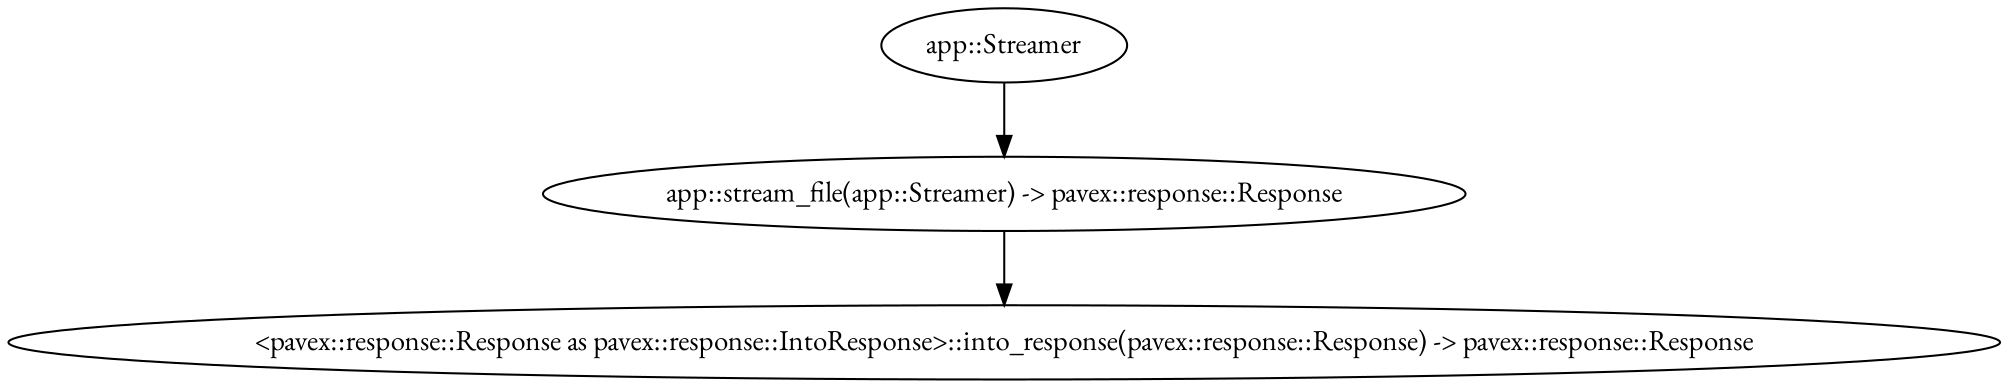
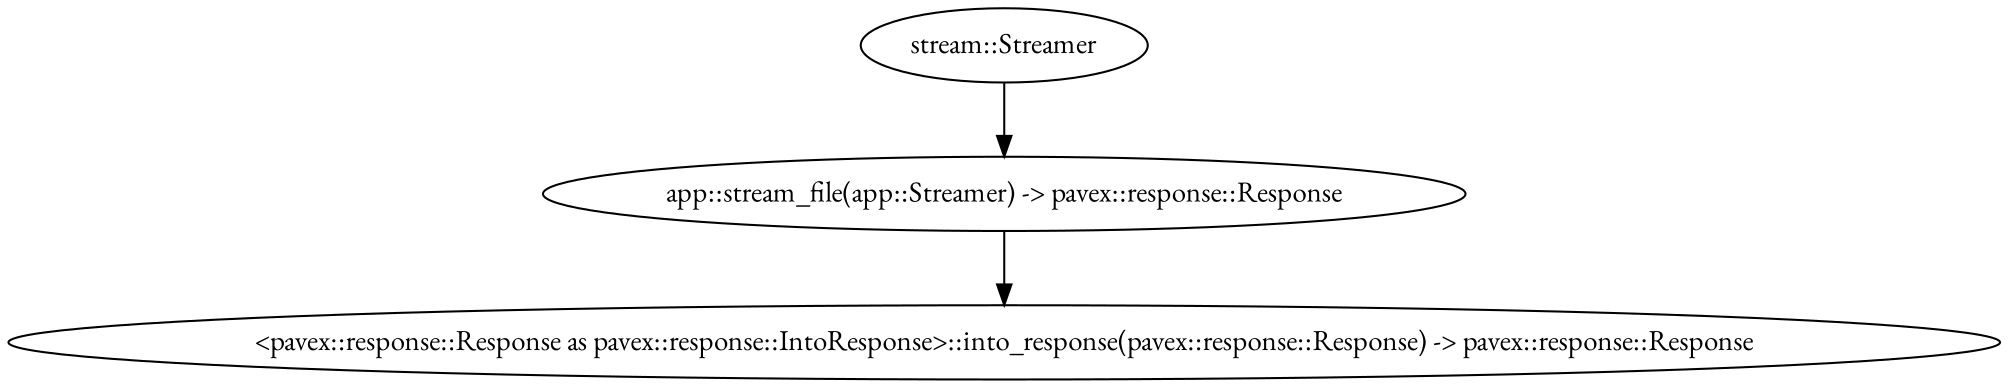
  digraph {
    fontname="EB Garamond"
    node [fontname="EB Garamond"]
    edge [fontname="EB Garamond"]
    n1 [label="app::stream_file(app::Streamer) -> pavex::response::Response"]
    n2 [label="<pavex::response::Response as pavex::response::IntoResponse>::into_response(pavex::response::Response) -> pavex::response::Response"]
-   n3 [label="app::Streamer"]
+   n3 [label="stream::Streamer"]
    n1 -> n2
    n3 -> n1
  }
